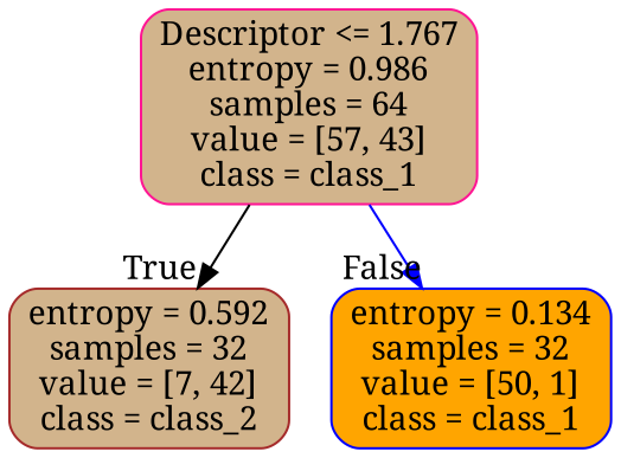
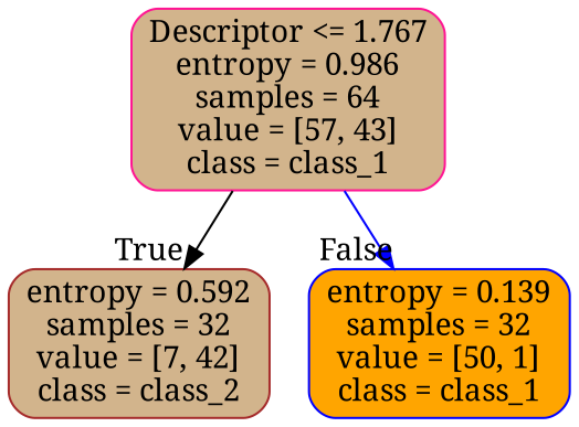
  digraph {
    fontname="Noto Serif"
    node [fillcolor=tan fontname="Noto Serif" shape=box style="filled, rounded"]
    edge [fontname="Noto Serif" labeldistance=2.5]
    n1 [color=deeppink label="Descriptor <= 1.767\nentropy = 0.986\nsamples = 64\nvalue = [57, 43]\nclass = class_1"]
    n2 [color=brown label="entropy = 0.592\nsamples = 32\nvalue = [7, 42]\nclass = class_2"]
-   n3 [color=blue fillcolor=orange label="entropy = 0.134\nsamples = 32\nvalue = [50, 1]\nclass = class_1"]
+   n3 [color=blue fillcolor=orange label="entropy = 0.139\nsamples = 32\nvalue = [50, 1]\nclass = class_1"]
    n1 -> n2 [headlabel=True labelangle=45 color=black]
    n1 -> n3 [headlabel=False labelangle=-45 color=blue]
  }
